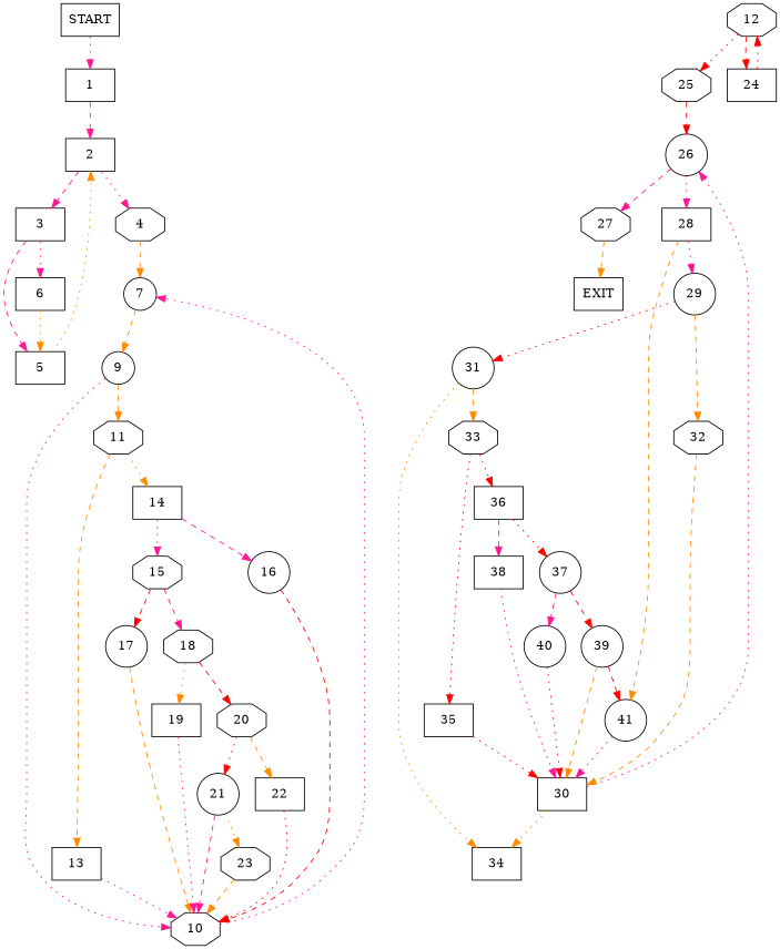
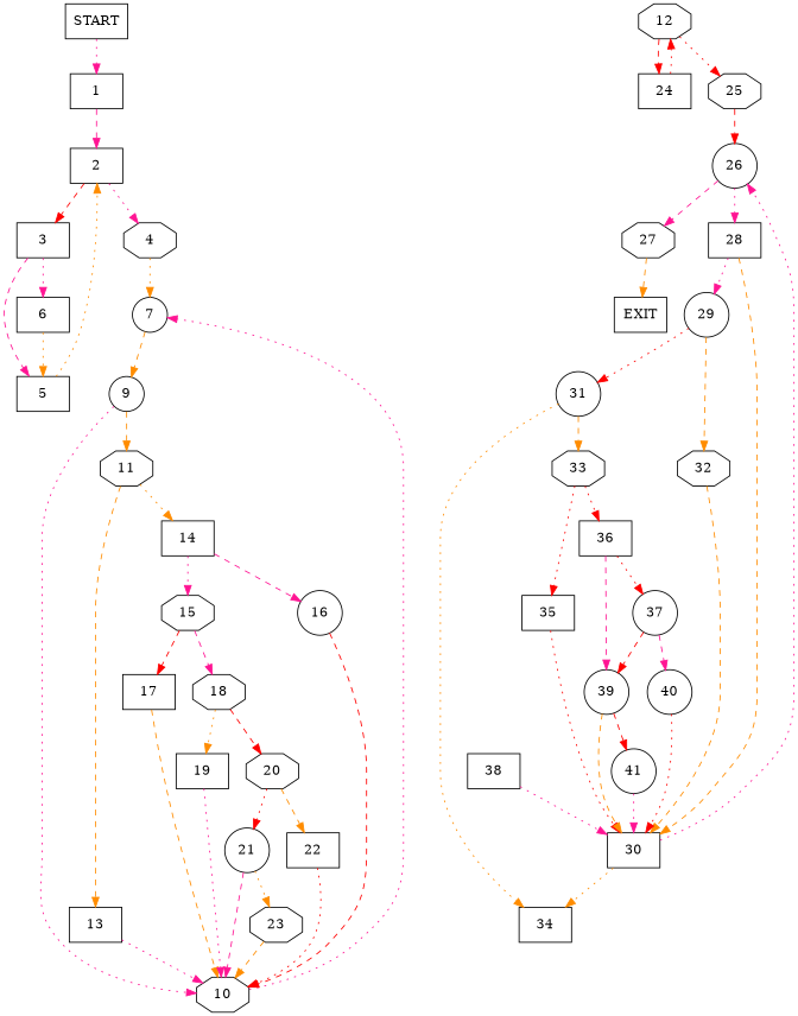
  digraph {
    node [shape=box]
    edge [color=deeppink style=dotted]
    n1 [label=START]
    1
    2
    n4 [label=EXIT]
    3
    4 [shape=octagon]
    5
    6
    7 [shape=circle]
    9 [shape=circle]
    10 [shape=octagon]
    11 [shape=octagon]
    12 [shape=octagon]
    24
    25 [shape=octagon]
    13
    14
    15 [shape=octagon]
    16 [shape=circle]
    26 [shape=circle]
-   17 [shape=circle]
+   17
    18 [shape=octagon]
    19
    20 [shape=octagon]
    21 [shape=circle]
    22
    23 [shape=octagon]
    27 [shape=octagon]
    28
    29 [shape=circle]
    30
    31 [shape=circle]
    32 [shape=octagon]
    34
    33 [shape=octagon]
    35
    36
    37 [shape=circle]
    38
    39 [shape=circle]
    40 [shape=circle]
    41 [shape=circle]
    n1 -> 1
    1 -> 2 [style=dashed]
-   2 -> 3 [style=dashed]
+   2 -> 3 [color=red style=dashed]
    2 -> 4
    3 -> 5 [style=dashed]
    3 -> 6
-   4 -> 7 [color=darkorange style=dashed]
+   4 -> 7 [color=darkorange]
    5 -> 2 [color=darkorange]
    6 -> 5 [color=darkorange]
    7 -> 9 [color=darkorange style=dashed]
    9 -> 10
    9 -> 11 [color=darkorange style=dashed]
    10 -> 7
    11 -> 13 [color=darkorange style=dashed]
    11 -> 14 [color=darkorange]
    12 -> 24 [color=red style=dashed]
    12 -> 25 [color=red]
    24 -> 12 [color=red]
    25 -> 26 [color=red style=dashed]
    13 -> 10
    14 -> 15
    14 -> 16 [style=dashed]
    15 -> 17 [color=red style=dashed]
    15 -> 18 [style=dashed]
    16 -> 10 [color=red style=dashed]
    26 -> 27 [style=dashed]
    26 -> 28
    17 -> 10 [color=darkorange style=dashed]
    18 -> 19 [color=darkorange]
    18 -> 20 [color=red style=dashed]
    19 -> 10
    20 -> 21 [color=red]
    20 -> 22 [color=darkorange style=dashed]
    21 -> 10 [style=dashed]
    21 -> 23 [color=darkorange]
    22 -> 10 [color=red]
    23 -> 10 [color=darkorange style=dashed]
    27 -> n4 [color=darkorange style=dashed]
    28 -> 29
-   28 -> 41 [color=darkorange style=dashed]
+   28 -> 30 [color=darkorange style=dashed]
    29 -> 31 [color=red]
    29 -> 32 [color=darkorange style=dashed]
    30 -> 26
    30 -> 34 [color=darkorange]
    31 -> 34 [color=darkorange]
    31 -> 33 [color=darkorange style=dashed]
    32 -> 30 [color=darkorange style=dashed]
    33 -> 35 [color=red]
    33 -> 36 [color=red]
    35 -> 30 [color=red]
    36 -> 37 [color=red]
-   36 -> 38 [style=dashed]
+   36 -> 39 [style=dashed]
    37 -> 39 [color=red style=dashed]
    37 -> 40 [style=dashed]
    38 -> 30
    39 -> 30 [color=darkorange style=dashed]
    39 -> 41 [color=red style=dashed]
    40 -> 30 [color=red]
    41 -> 30
  }
